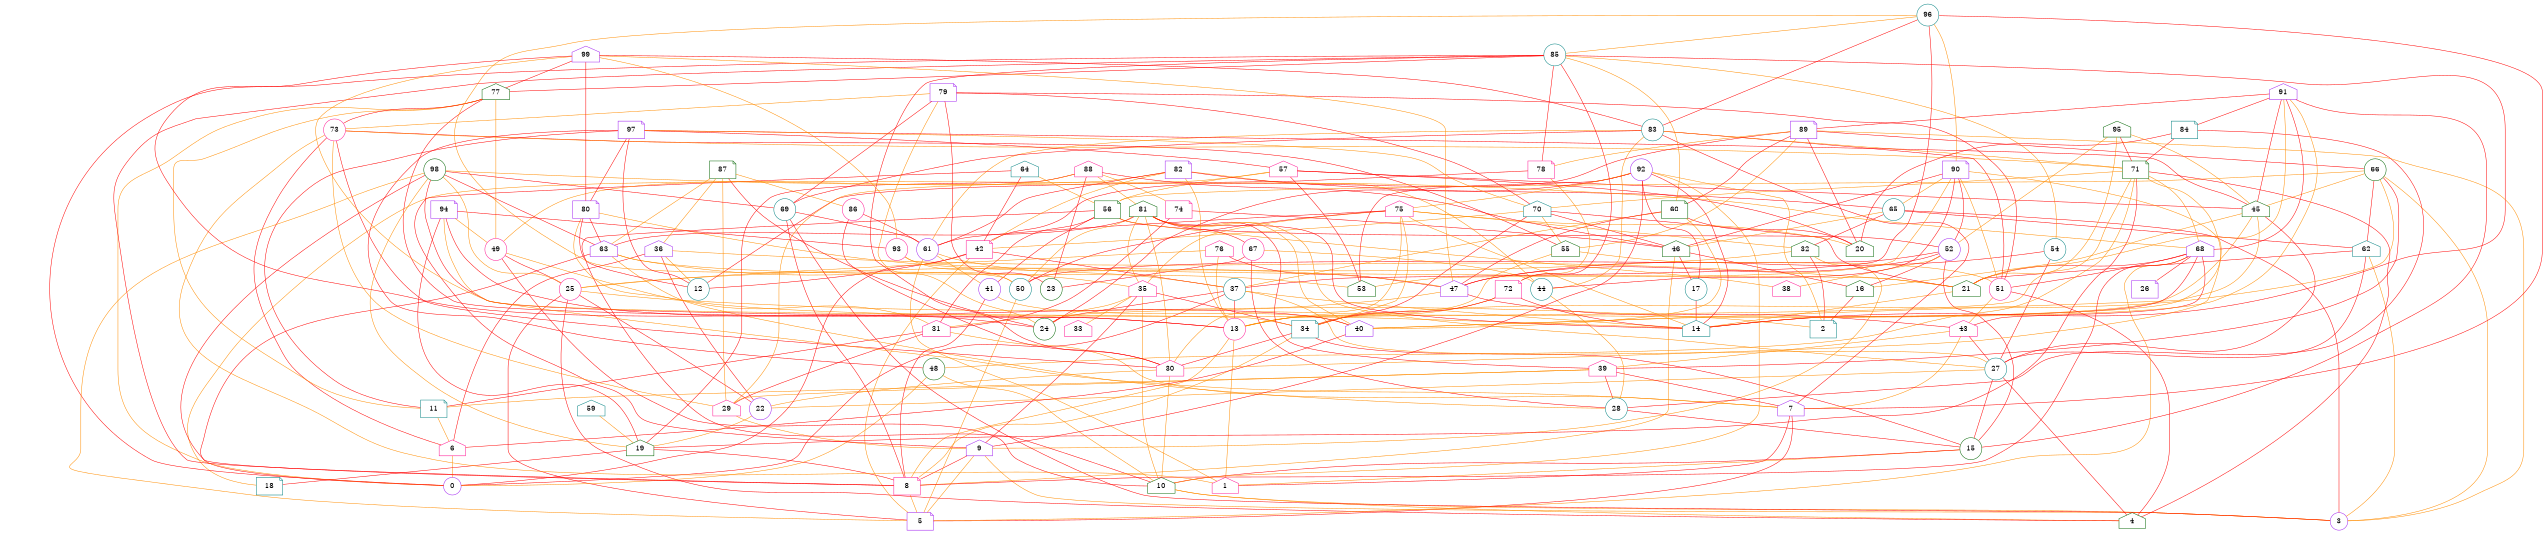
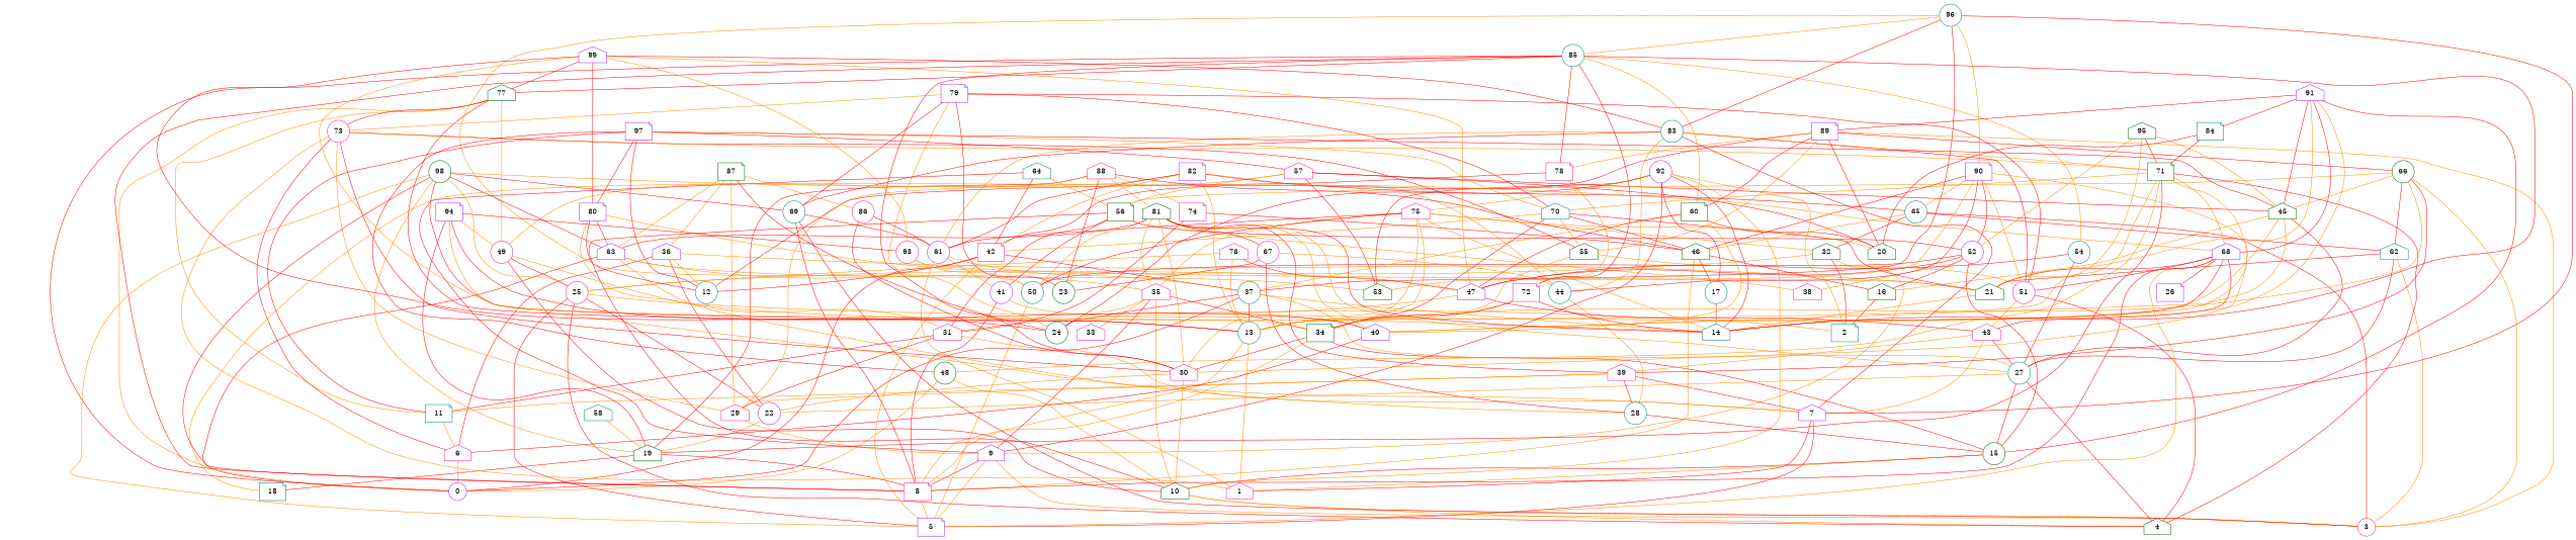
  graph {
    node [color=deeppink shape=house]
    edge [color=red]
    0 [color=purple shape=circle]
    6
    7 [color=purple]
    1
    5 [color=purple shape=note]
    8 [shape=note]
    9 [color=purple]
-   3 [color=purple shape=circle]
+   3 [shape=circle]
    10 [color=darkgreen]
    4 [color=darkgreen]
    11 [color=teal shape=note]
-   13 [shape=circle]
+   13 [color=teal shape=circle]
    15 [color=darkgreen shape=circle]
    16 [color=darkgreen]
    2 [color=teal shape=note]
    17 [color=teal shape=circle]
    14 [color=teal]
    19 [color=darkgreen]
    18 [color=teal shape=note]
    21 [color=darkgreen]
    22 [color=purple shape=circle]
    25 [shape=circle]
    27 [color=teal shape=circle]
    28 [color=teal shape=circle]
    29
    30
    31
    32 [color=darkgreen]
-   34 [color=teal shape=note]
+   34 [color=darkgreen shape=note]
    35
    24 [color=darkgreen shape=circle]
    33
    36 [color=purple]
    12 [color=teal shape=circle]
    37 [color=teal shape=circle]
    39
    40 [color=purple]
    41 [color=purple shape=circle]
    42 [shape=note]
    43
    44 [color=teal shape=circle]
    45 [color=darkgreen]
    46 [color=darkgreen]
    47 [color=purple]
    48 [color=darkgreen shape=circle]
    49 [shape=circle]
    50 [color=teal shape=circle]
    51 [shape=circle]
    52 [color=purple shape=circle]
    38
    54 [color=teal shape=circle]
    55 [color=darkgreen]
    56 [color=darkgreen shape=note]
    57
    20 [color=darkgreen]
    53 [color=darkgreen]
-   59 [color=teal]
+   59 [color=teal label=58]
    60 [color=darkgreen shape=note]
    61 [color=purple shape=circle]
    62 [color=teal]
    63 [color=purple]
    64 [color=teal]
    65 [color=teal shape=circle]
    66 [color=darkgreen shape=circle]
    67 [shape=circle]
    23 [color=darkgreen shape=circle]
    68 [color=purple]
    26 [color=purple shape=note]
    69 [color=teal shape=circle]
    70 [color=teal]
    71 [color=darkgreen shape=note]
    72 [shape=note]
    73 [shape=circle]
    74 [shape=note]
    75
    76
    77 [color=darkgreen]
    78 [shape=note]
    79 [color=purple shape=note]
    80 [color=purple shape=note]
    81 [color=darkgreen]
    82 [color=purple shape=note]
    83 [color=teal shape=circle]
    84 [color=teal shape=note]
    85 [color=teal shape=circle]
    86 [shape=circle]
    87 [color=darkgreen shape=note]
    88
    89 [color=purple shape=note]
    90 [color=purple shape=note]
    91 [color=purple]
    92 [color=purple shape=circle]
    93 [shape=circle]
    94 [color=purple shape=note]
    95 [color=darkgreen]
    96 [color=teal shape=circle]
    97 [color=purple shape=note]
    98 [color=darkgreen shape=circle]
    99 [color=purple]
    6 -- 0 [color=darkorange]
    7 -- 1
    7 -- 5
    8 -- 5 [color=darkorange]
    9 -- 5 [color=darkorange]
    9 -- 8
    9 -- 3 [color=darkorange]
    10 -- 3 [color=darkorange]
    10 -- 4 [color=darkorange]
    11 -- 6 [color=darkorange]
    13 -- 1 [color=darkorange]
    13 -- 8 [color=darkorange]
    15 -- 1 [color=darkorange]
    15 -- 10
    16 -- 2
    17 -- 14
    19 -- 8
    19 -- 18
    21 -- 14 [color=darkorange]
    22 -- 19 [color=darkorange]
    25 -- 5
    25 -- 4
    25 -- 2 [color=darkorange]
    25 -- 22
    27 -- 4
    27 -- 15
    27 -- 22 [color=darkorange]
    28 -- 15
    29 -- 9 [color=darkorange]
    30 -- 10 [color=darkorange]
    30 -- 22 [color=darkorange]
    31 -- 7 [color=darkorange]
    31 -- 11
    31 -- 29
    32 -- 9 [color=darkorange]
    32 -- 2
    32 -- 25 [color=darkorange]
    34 -- 8 [color=darkorange]
    34 -- 15
    34 -- 30
    35 -- 9
    35 -- 10 [color=darkorange]
    35 -- 34
    35 -- 24 [color=darkorange]
    35 -- 33 [color=darkorange]
    36 -- 6
    36 -- 21 [color=darkorange]
    36 -- 22
    36 -- 12 [color=darkorange]
    37 -- 0
    37 -- 13
    37 -- 14 [color=darkorange]
    37 -- 27 [color=darkorange]
    37 -- 24
    39 -- 7
    39 -- 11 [color=darkorange]
    39 -- 28
    39 -- 29 [color=darkorange]
    40 -- 6
    41 -- 8
    41 -- 40 [color=darkorange]
    42 -- 0
    42 -- 5 [color=darkorange]
    42 -- 12
    42 -- 37
    43 -- 7 [color=darkorange]
    43 -- 27
    43 -- 39 [color=darkorange]
    44 -- 28 [color=darkorange]
    45 -- 13 [color=darkorange]
    45 -- 16 [color=darkorange]
    45 -- 27
    45 -- 40 [color=darkorange]
    46 -- 8 [color=darkorange]
    46 -- 16
    46 -- 17
    47 -- 31 [color=darkorange]
    47 -- 43
    48 -- 0 [color=darkorange]
    48 -- 10 [color=darkorange]
    49 -- 10
    49 -- 14 [color=darkorange]
    49 -- 25
    50 -- 5 [color=darkorange]
    51 -- 4
    51 -- 43 [color=darkorange]
    52 -- 15
    52 -- 16
    52 -- 47
    52 -- 50
    52 -- 38 [color=darkorange]
    54 -- 27
    54 -- 47
    55 -- 13 [color=darkorange]
    55 -- 51 [color=darkorange]
    56 -- 10
    56 -- 31
    56 -- 41
    56 -- 52
    56 -- 38 [color=darkorange]
    57 -- 18 [color=darkorange]
    57 -- 45
    57 -- 56 [color=darkorange]
    57 -- 20
    57 -- 53
    59 -- 19 [color=darkorange]
    60 -- 37 [color=darkorange]
    60 -- 40 [color=darkorange]
    60 -- 47
    60 -- 20
    61 -- 1 [color=darkorange]
    61 -- 37 [color=darkorange]
    61 -- 41 [color=darkorange]
    62 -- 3 [color=darkorange]
    62 -- 21
    62 -- 27
    63 -- 0
    63 -- 28 [color=darkorange]
    63 -- 35 [color=darkorange]
    63 -- 53 [color=darkorange]
    64 -- 9
    64 -- 42
    64 -- 56 [color=darkorange]
    65 -- 3
    65 -- 32
    65 -- 46 [color=darkorange]
    65 -- 62
    66 -- 3 [color=darkorange]
    66 -- 34 [color=darkorange]
    66 -- 39
    66 -- 45 [color=darkorange]
    66 -- 56 [color=darkorange]
    66 -- 62
    67 -- 28
    67 -- 44 [color=darkorange]
    67 -- 23
    68 -- 5 [color=darkorange]
    68 -- 8
    68 -- 14
    68 -- 21
    68 -- 43
    68 -- 51
    68 -- 26
    69 -- 8
    69 -- 3
    69 -- 61
    70 -- 21
    70 -- 34
    70 -- 42 [color=darkorange]
    70 -- 46
    70 -- 55 [color=darkorange]
    71 -- 4
    71 -- 13 [color=darkorange]
    71 -- 14 [color=darkorange]
    71 -- 19
    71 -- 48 [color=darkorange]
    71 -- 68 [color=darkorange]
    71 -- 70 [color=darkorange]
    72 -- 13 [color=darkorange]
    72 -- 14
    72 -- 34
    73 -- 6
    73 -- 1 [color=darkorange]
    73 -- 29 [color=darkorange]
    73 -- 30
    73 -- 55
    73 -- 71 [color=darkorange]
    74 -- 31
    74 -- 46
    75 -- 14 [color=darkorange]
    75 -- 30 [color=darkorange]
    75 -- 32 [color=darkorange]
    75 -- 34 [color=darkorange]
    75 -- 35 [color=darkorange]
    75 -- 50
    75 -- 20 [color=darkorange]
    75 -- 61
    76 -- 13 [color=darkorange]
    76 -- 25 [color=darkorange]
    76 -- 47
    77 -- 0 [color=darkorange]
    77 -- 11 [color=darkorange]
    77 -- 13
    77 -- 49 [color=darkorange]
    77 -- 73
    78 -- 12
    78 -- 72 [color=darkorange]
    79 -- 24 [color=darkorange]
    79 -- 51
    79 -- 23
    79 -- 69
    79 -- 70
    79 -- 73 [color=darkorange]
    80 -- 31 [color=darkorange]
    80 -- 12
    80 -- 47 [color=darkorange]
    80 -- 63
    81 -- 14
    81 -- 27 [color=darkorange]
    81 -- 30 [color=darkorange]
    81 -- 35 [color=darkorange]
    81 -- 39
    81 -- 40 [color=darkorange]
    81 -- 50 [color=darkorange]
    81 -- 63
    81 -- 67
    82 -- 13 [color=darkorange]
    82 -- 29 [color=darkorange]
    82 -- 42 [color=darkorange]
    82 -- 44 [color=darkorange]
    82 -- 61
    82 -- 65
    83 -- 7
    83 -- 44 [color=darkorange]
    83 -- 51
    83 -- 61 [color=darkorange]
    83 -- 69
    83 -- 71 [color=darkorange]
-   84 -- 28
    84 -- 20
    84 -- 71
    85 -- 0
    85 -- 8
    85 -- 14
    85 -- 30
    85 -- 54 [color=darkorange]
    85 -- 60 [color=darkorange]
    85 -- 72
    85 -- 77
    85 -- 78
    86 -- 30
    86 -- 61
    87 -- 29 [color=darkorange]
    87 -- 24
    87 -- 36 [color=darkorange]
    87 -- 63 [color=darkorange]
    87 -- 86 [color=darkorange]
    88 -- 19
    88 -- 46
    88 -- 49 [color=darkorange]
    88 -- 23
    88 -- 74 [color=darkorange]
    88 -- 81 [color=darkorange]
    89 -- 3 [color=darkorange]
    89 -- 42
    89 -- 55 [color=darkorange]
    89 -- 20
    89 -- 60
    89 -- 66
    89 -- 78 [color=darkorange]
    90 -- 30 [color=darkorange]
    90 -- 44
    90 -- 46
    90 -- 51 [color=darkorange]
    90 -- 52
    90 -- 53 [color=darkorange]
    90 -- 65 [color=darkorange]
    91 -- 15
    91 -- 21 [color=darkorange]
    91 -- 40 [color=darkorange]
    91 -- 45
    91 -- 68
    91 -- 84
    91 -- 89
    92 -- 9
    92 -- 10 [color=darkorange]
    92 -- 2 [color=darkorange]
    92 -- 17
    92 -- 14
    92 -- 24
    92 -- 53
    92 -- 75 [color=darkorange]
    93 -- 21 [color=darkorange]
    93 -- 50 [color=darkorange]
    94 -- 7 [color=darkorange]
    94 -- 19
    94 -- 40
    94 -- 49 [color=darkorange]
    94 -- 93
    95 -- 21 [color=darkorange]
    95 -- 45 [color=darkorange]
    95 -- 52 [color=darkorange]
    95 -- 71
    96 -- 7
    96 -- 37
    96 -- 50 [color=darkorange]
    96 -- 83
    96 -- 85 [color=darkorange]
    96 -- 90 [color=darkorange]
    97 -- 11
    97 -- 12
    97 -- 45
    97 -- 48
    97 -- 57
    97 -- 70 [color=darkorange]
    97 -- 80
    98 -- 5 [color=darkorange]
    98 -- 8
    98 -- 13
    98 -- 19 [color=darkorange]
    98 -- 25 [color=darkorange]
    98 -- 63
    98 -- 68 [color=darkorange]
    98 -- 69
    99 -- 34 [color=darkorange]
    99 -- 24
    99 -- 47 [color=darkorange]
    99 -- 77
    99 -- 80
    99 -- 83
    99 -- 93 [color=darkorange]
  }
